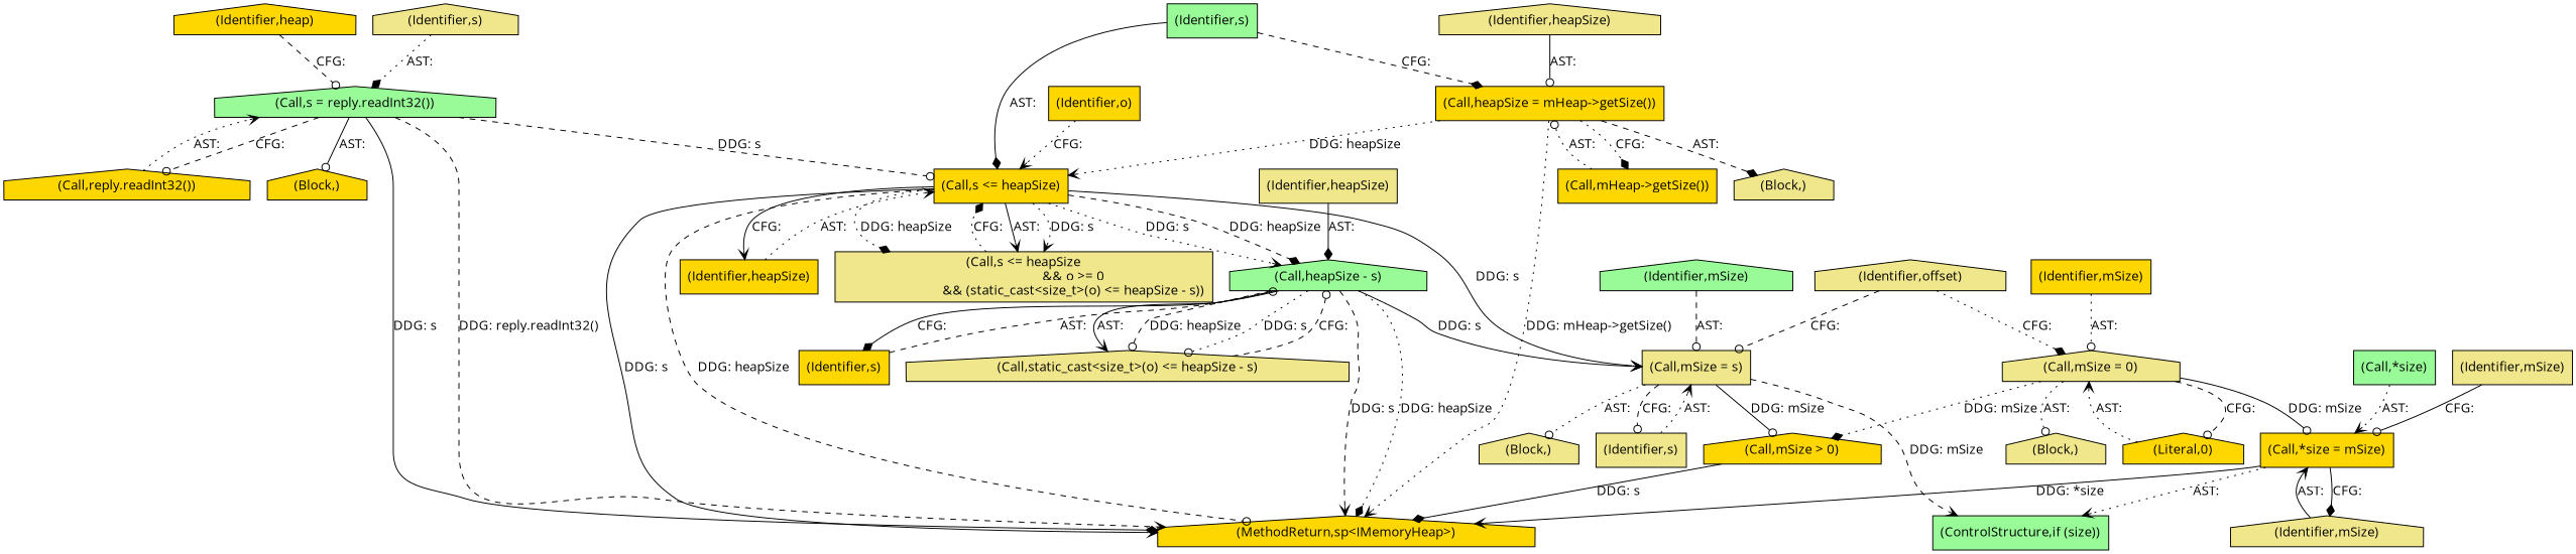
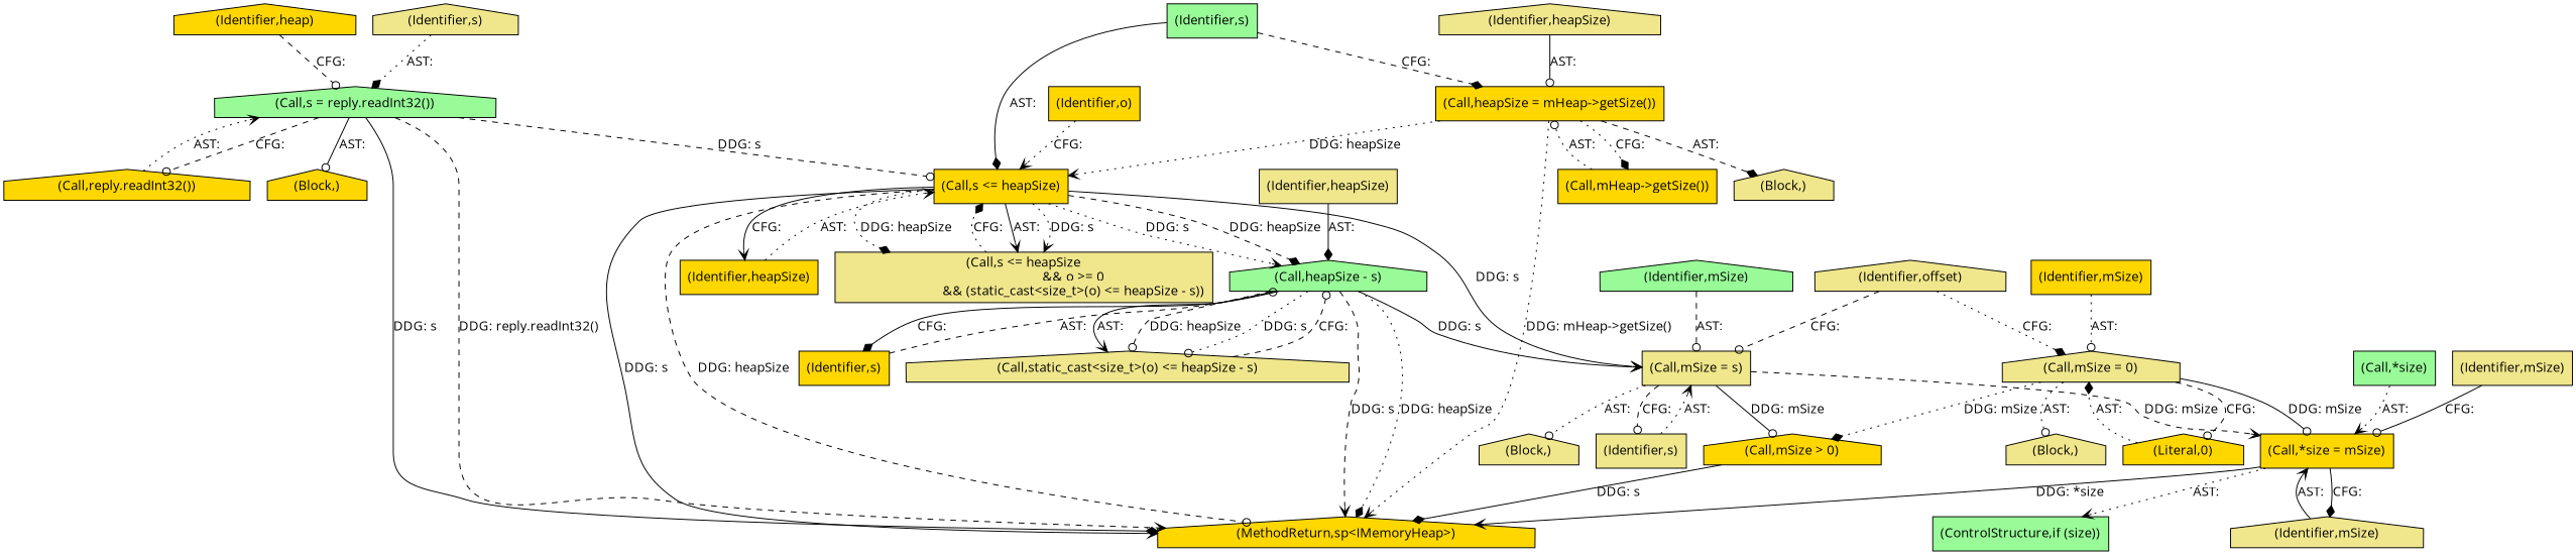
  digraph {
    fontname="Open Sans"
    node [fillcolor=gold fontname="Open Sans" shape=house style=filled]
    edge [arrowhead=vee fontname="Open Sans" style=dotted]
    n1 [label="(Call,*size = mSize)" shape=box]
    n2 [fillcolor=palegreen label="(ControlStructure,if (size))" shape=box]
    n3 [fillcolor=khaki label="(Identifier,mSize)"]
    n4 [label="(MethodReturn,sp<IMemoryHeap>)"]
    n5 [fillcolor=khaki label="(Call,mSize = s)" shape=box]
    n6 [fillcolor=khaki label="(Block,)"]
    n7 [fillcolor=khaki label="(Identifier,s)" shape=box]
    n8 [label="(Call,mSize > 0)"]
    n9 [label="(Call,s <= heapSize)" shape=box]
    n10 [fillcolor=palegreen label="(Call,heapSize - s)"]
    n11 [fillcolor=khaki label="(Call,s <= heapSize\n                            && o >= 0\n                            && (static_cast<size_t>(o) <= heapSize - s))" shape=box]
    n12 [label="(Identifier,heapSize)" shape=box]
    n13 [label="(Identifier,s)" shape=box]
    n14 [fillcolor=khaki label="(Call,static_cast<size_t>(o) <= heapSize - s)"]
    n15 [fillcolor=palegreen label="(Call,s = reply.readInt32())"]
    n16 [label="(Block,)"]
    n17 [label="(Call,reply.readInt32())"]
    n18 [label="(Call,heapSize = mHeap->getSize())" shape=box]
    n19 [label="(Call,mHeap->getSize())" shape=box]
    n20 [fillcolor=khaki label="(Block,)"]
    n21 [fillcolor=khaki label="(Call,mSize = 0)"]
    n22 [label="(Literal,0)"]
    n23 [fillcolor=khaki label="(Block,)"]
    n24 [label="(Identifier,mSize)" shape=box]
    n25 [fillcolor=khaki label="(Identifier,mSize)" shape=box]
    n26 [label="(Identifier,o)" shape=box]
    n27 [fillcolor=palegreen label="(Identifier,mSize)"]
    n28 [fillcolor=khaki label="(Identifier,offset)"]
    n29 [label="(Identifier,heap)"]
    n30 [fillcolor=khaki label="(Identifier,s)"]
    n31 [fillcolor=palegreen label="(Identifier,s)" shape=box]
    n32 [fillcolor=khaki label="(Identifier,heapSize)"]
    n33 [fillcolor=khaki label="(Identifier,heapSize)" shape=box]
    n34 [fillcolor=palegreen label="(Call,*size)" shape=box]
    n1 -> n2 [label="AST: "]
    n1 -> n3 [arrowhead=diamond label="CFG: " style=solid]
    n1 -> n4 [label="DDG: *size" style=solid]
    n3 -> n1 [label="AST: " style=solid]
-   n5 -> n2 [label="DDG: mSize" style=dashed]
+   n5 -> n1 [label="DDG: mSize" style=dashed]
    n5 -> n6 [arrowhead=odot label="AST: "]
    n5 -> n7 [arrowhead=odot label="CFG: " style=dashed]
    n5 -> n8 [arrowhead=odot label="DDG: mSize" style=solid]
    n7 -> n5 [label="AST: "]
    n8 -> n4 [arrowhead=diamond label="DDG: s" style=solid]
    n9 -> n4 [label="DDG: s" style=solid]
    n9 -> n4 [arrowhead=odot label="DDG: heapSize" style=dashed]
    n9 -> n5 [label="DDG: s" style=solid]
    n9 -> n10 [arrowhead=diamond label="DDG: heapSize" style=dashed]
    n9 -> n10 [label="DDG: s"]
    n9 -> n11 [label="AST: " style=solid]
    n9 -> n11 [label="DDG: s"]
    n9 -> n11 [arrowhead=diamond label="DDG: heapSize"]
    n9 -> n12 [label="CFG: " style=solid]
    n10 -> n4 [arrowhead=diamond label="DDG: heapSize"]
    n10 -> n4 [label="DDG: s" style=dashed]
    n10 -> n5 [label="DDG: s" style=solid]
    n10 -> n13 [arrowhead=diamond label="CFG: " style=solid]
    n10 -> n14 [label="AST: " style=solid]
    n10 -> n14 [arrowhead=odot label="DDG: heapSize" style=dashed]
    n10 -> n14 [arrowhead=odot label="DDG: s"]
    n11 -> n9 [arrowhead=diamond label="CFG: "]
    n12 -> n9 [label="AST: "]
    n13 -> n10 [arrowhead=odot label="AST: " style=dashed]
    n14 -> n10 [arrowhead=odot label="CFG: " style=dashed]
    n15 -> n4 [label="DDG: reply.readInt32()" style=dashed]
    n15 -> n4 [arrowhead=diamond label="DDG: s" style=solid]
    n15 -> n9 [arrowhead=odot label="DDG: s" style=dashed]
    n15 -> n16 [arrowhead=odot label="AST: " style=solid]
    n15 -> n17 [arrowhead=odot label="CFG: " style=dashed]
    n17 -> n15 [label="AST: "]
    n18 -> n4 [label="DDG: mHeap->getSize()"]
    n18 -> n9 [label="DDG: heapSize"]
    n18 -> n19 [arrowhead=diamond label="CFG: "]
    n18 -> n20 [arrowhead=diamond label="AST: " style=dashed]
    n19 -> n18 [arrowhead=odot label="AST: "]
    n21 -> n1 [arrowhead=odot label="DDG: mSize" style=solid]
    n21 -> n8 [arrowhead=diamond label="DDG: mSize"]
    n21 -> n22 [arrowhead=odot label="CFG: " style=dashed]
    n21 -> n23 [arrowhead=odot label="AST: "]
-   n22 -> n21 [label="AST: "]
+   n22 -> n21 [arrowhead=diamond label="AST: "]
    n24 -> n21 [arrowhead=odot label="AST: "]
    n25 -> n1 [arrowhead=odot label="CFG: " style=solid]
    n26 -> n9 [label="CFG: "]
    n27 -> n5 [arrowhead=odot label="AST: " style=dashed]
    n28 -> n5 [arrowhead=odot label="CFG: " style=dashed]
    n28 -> n21 [arrowhead=diamond label="CFG: "]
    n29 -> n15 [arrowhead=odot label="CFG: " style=dashed]
    n30 -> n15 [arrowhead=diamond label="AST: "]
    n31 -> n9 [arrowhead=diamond label="AST: " style=solid]
    n31 -> n18 [arrowhead=diamond label="CFG: " style=dashed]
    n32 -> n18 [arrowhead=odot label="AST: " style=solid]
    n33 -> n10 [arrowhead=diamond label="AST: " style=solid]
    n34 -> n1 [label="AST: "]
  }
